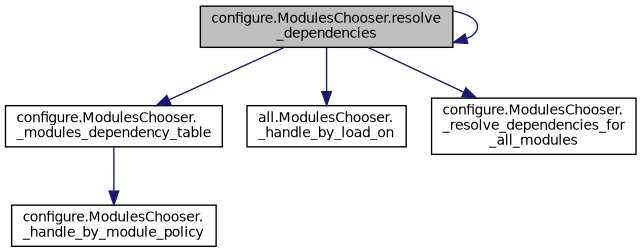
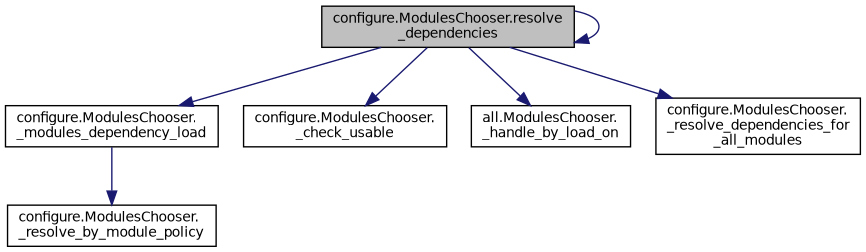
  digraph {
    rankdir=TB
    node [color=black fillcolor=white fontname=Helvetica fontsize=10 shape=record style=filled]
    edge [color=midnightblue fontname=Helvetica fontsize=10 labelfontname=Helvetica labelfontsize=10 style=solid]
    n1 [fillcolor=grey75 fontcolor=black height=0.2 label="configure.ModulesChooser.resolve\l_dependencies" width=0.4]
-   n2 [height=0.2 label="configure.ModulesChooser.\l_modules_dependency_table" width=0.4]
+   n2 [height=0.2 label="configure.ModulesChooser.\l_modules_dependency_load" width=0.4]
+   n3 [height=0.2 label="configure.ModulesChooser.\l_check_usable" width=0.4]
    n4 [height=0.2 label="all.ModulesChooser.\l_handle_by_load_on" width=0.4]
    n5 [height=0.2 label="configure.ModulesChooser.\l_resolve_dependencies_for\l_all_modules" width=0.4]
-   n6 [height=0.2 label="configure.ModulesChooser.\l_handle_by_module_policy" width=0.4]
+   n6 [height=0.2 label="configure.ModulesChooser.\l_resolve_by_module_policy" width=0.4]
    n1 -> n1
    n1 -> n2
+   n1 -> n3
    n1 -> n4
    n1 -> n5
    n2 -> n6
  }
